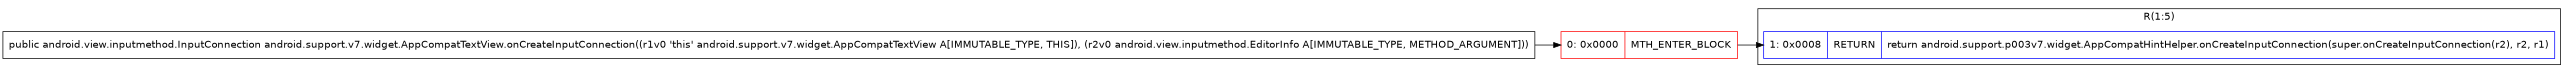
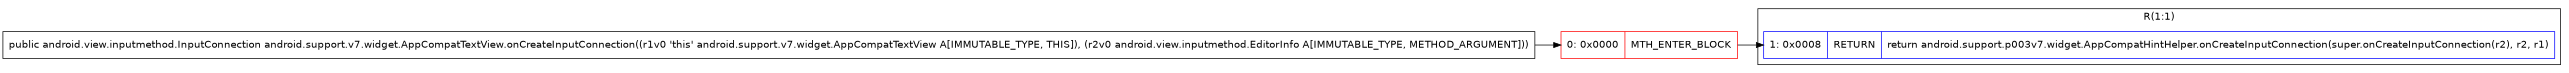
  digraph {
    rankdir=LR
    fontname="DejaVu Sans"
    node [shape=record fontname="DejaVu Sans"]
    edge [fontname="DejaVu Sans"]
    n1 [color=blue label="{1\:\ 0x0008|RETURN\l|return android.support.p003v7.widget.AppCompatHintHelper.onCreateInputConnection(super.onCreateInputConnection(r2), r2, r1)\l}"]
    n2 [color=red label="{0\:\ 0x0000|MTH_ENTER_BLOCK\l}"]
    n3 [label="{public android.view.inputmethod.InputConnection android.support.v7.widget.AppCompatTextView.onCreateInputConnection((r1v0 'this' android.support.v7.widget.AppCompatTextView A[IMMUTABLE_TYPE, THIS]), (r2v0 android.view.inputmethod.EditorInfo A[IMMUTABLE_TYPE, METHOD_ARGUMENT])) }"]
    subgraph cluster_1 {
-     label="R(1:5)"
+     label="R(1:1)"
      n1
    }
    n2 -> n1
    n3 -> n2
  }
